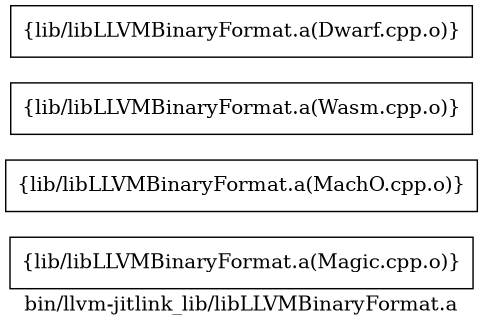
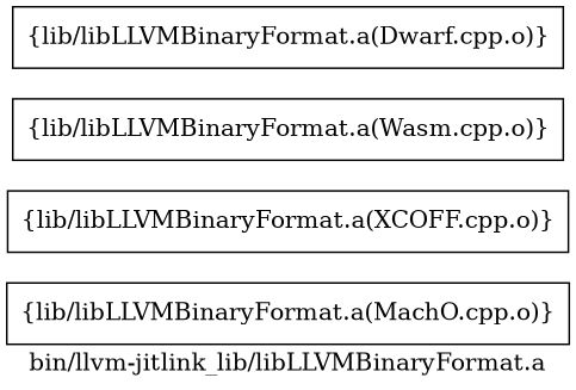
  digraph {
    label="bin/llvm-jitlink_lib/libLLVMBinaryFormat.a"
    rankdir=LR
    node [group=0 shape=box]
-   n1 [label="{lib/libLLVMBinaryFormat.a(Magic.cpp.o)}"]
    n2 [label="{lib/libLLVMBinaryFormat.a(MachO.cpp.o)}"]
+   n3 [label="{lib/libLLVMBinaryFormat.a(XCOFF.cpp.o)}"]
    n4 [label="{lib/libLLVMBinaryFormat.a(Wasm.cpp.o)}"]
    n5 [label="{lib/libLLVMBinaryFormat.a(Dwarf.cpp.o)}"]
  }
